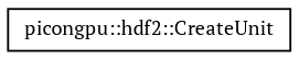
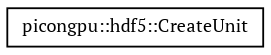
  digraph {
    rankdir=LR
    fontname="PT Serif"
-   n1 [color=black fillcolor=white fontname="PT Serif" fontsize=10 height=0.2 label="picongpu::hdf2::CreateUnit" shape=record style=filled width=0.4]
+   n1 [color=black fillcolor=white fontname="PT Serif" fontsize=10 height=0.2 label="picongpu::hdf5::CreateUnit" shape=record style=filled width=0.4]
  }
